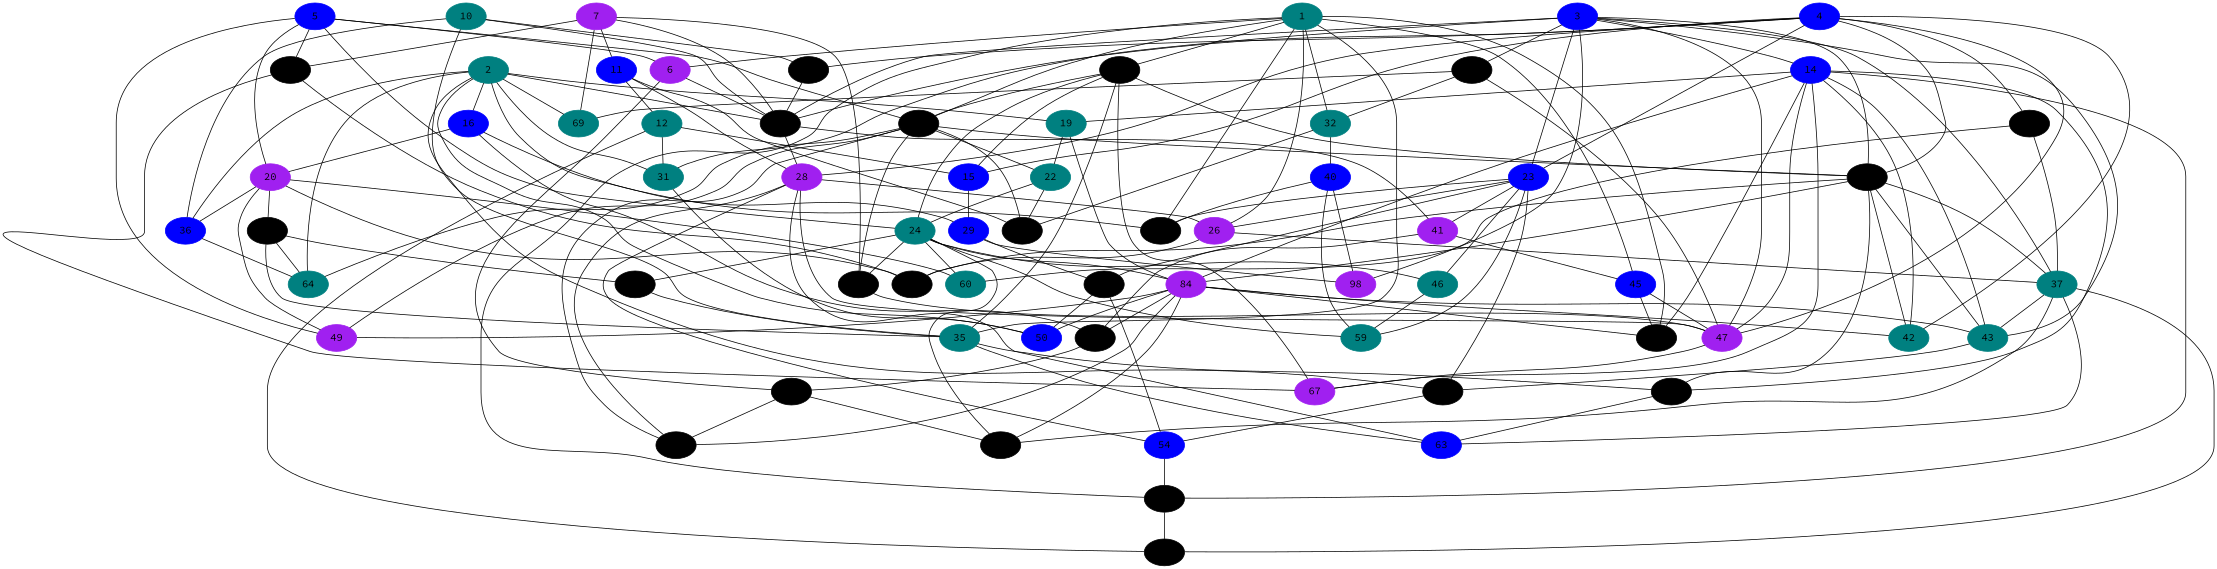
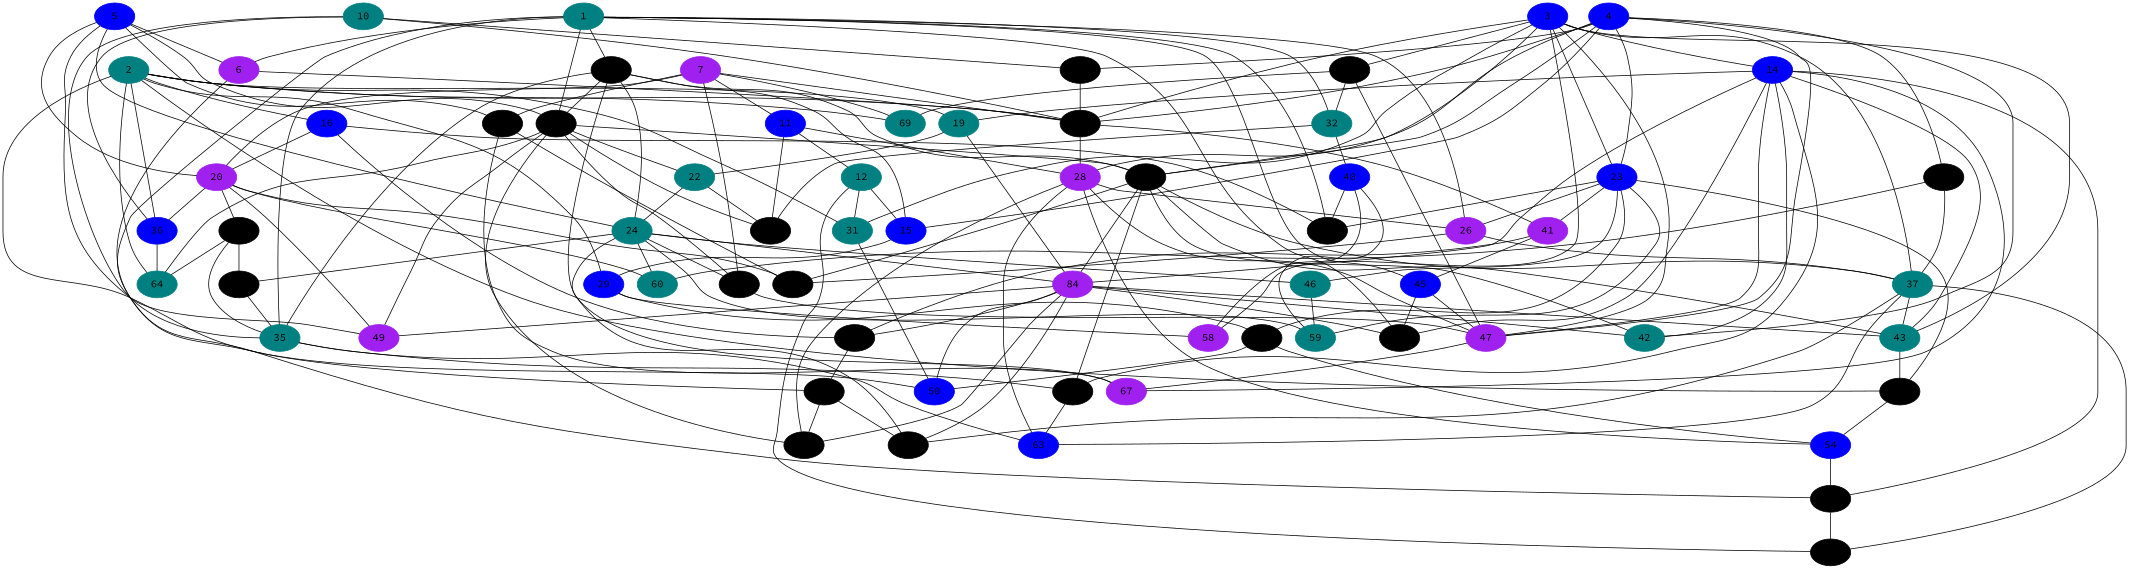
  graph {
    fontname="Source Code Pro"
    node [color=black fontname="Source Code Pro" style=filled]
    edge [fontname="Source Code Pro" weight=1.0]
    1 [color=teal]
    6 [color=purple]
    8
    9
    26 [color=purple]
    32 [color=teal]
    35 [color=teal]
    44
    45 [color=blue]
    55
    66
    18
    61
    33
    15 [color=blue]
    24 [color=teal]
    67 [color=purple]
    64 [color=teal]
    49 [color=purple]
    38
    22 [color=teal]
    52
    62
    37 [color=teal]
    65
    40 [color=blue]
    56
    63 [color=blue]
    47 [color=purple]
    57
    2 [color=teal]
    16 [color=blue]
    19 [color=teal]
    29 [color=blue]
    31 [color=teal]
    36 [color=blue]
    50 [color=blue]
    51
    69 [color=teal]
    20 [color=purple]
    48
    28 [color=purple]
    41 [color=purple]
    n44 [color=purple label=84]
-   58 [color=purple label=98]
+   58 [color=purple]
    39
    54 [color=blue]
    3 [color=blue]
    14 [color=blue]
    23 [color=blue]
    27
    43 [color=teal]
    42 [color=teal]
    46 [color=teal]
    59 [color=teal]
    68
    4 [color=blue]
    13
    17
    60 [color=teal]
    5 [color=blue]
    21
    25
    30
    7 [color=purple]
    11 [color=blue]
    12 [color=teal]
    10 [color=teal]
    1 -- 6
    1 -- 8
    1 -- 9
    1 -- 26
    1 -- 32
    1 -- 35 [weight=3.0]
    1 -- 44
    1 -- 45
    1 -- 55
    1 -- 66
    6 -- 18
    6 -- 61
    8 -- 9
    8 -- 35 [weight=3.0]
    8 -- 33 [weight=2.0]
    8 -- 15
    8 -- 24
    8 -- 67
    9 -- 33
    9 -- 64
    9 -- 49
    9 -- 38
    9 -- 22
    9 -- 52
    9 -- 62
    26 -- 37
    26 -- 65
    32 -- 52
    32 -- 40
    35 -- 56
    35 -- 63
    45 -- 66
    45 -- 47
    55 -- 57
    18 -- 28 [weight=2.0]
    18 -- 41
    61 -- 62
    61 -- 68
    33 -- 37
    33 -- 65
    33 -- 56
    33 -- n44
    33 -- 43
    33 -- 42
    15 -- 29
    24 -- 38
    24 -- n44
    24 -- 46 [weight=2.0]
    24 -- 59
    24 -- 68
    24 -- 60
    24 -- 30
    38 -- 47
    22 -- 24
    22 -- 52
    37 -- 63
    37 -- 57
    37 -- 43
    37 -- 68
    40 -- 44
    40 -- 58
    40 -- 59
    56 -- 63
    47 -- 67
    2 -- 18
    2 -- 64
    2 -- 16
    2 -- 19
    2 -- 29
    2 -- 31
    2 -- 36
    2 -- 50
    2 -- 51
    2 -- 69
    16 -- 44
    16 -- 20
    16 -- 48
    19 -- 22
    19 -- n44
    29 -- 58
    29 -- 39
    31 -- 50
    36 -- 64
    51 -- 54
    20 -- 49
    20 -- 65
    20 -- 36
    20 -- 60 [weight=2.0]
    20 -- 25
    48 -- 61
    28 -- 26
    28 -- 62
    28 -- 63
    28 -- 47
    28 -- 54
    41 -- 45
    41 -- 48
    n44 -- 66
    n44 -- 49
    n44 -- 62
    n44 -- 50
    n44 -- 48
    n44 -- 43
    n44 -- 42
    n44 -- 68
    39 -- 50
    39 -- 54
    54 -- 55
    3 -- 18 [weight=2.0]
    3 -- 33
    3 -- 37
    3 -- 47
    3 -- 31
    3 -- 58
    3 -- 14
    3 -- 23 [weight=2.0]
    3 -- 27
    3 -- 43
    14 -- 55
    14 -- 66
    14 -- 67
    14 -- 56
    14 -- 47
    14 -- 19
    14 -- n44
    14 -- 43
    14 -- 42
    23 -- 26
    23 -- 44
    23 -- 51
    23 -- 41
    23 -- 39
    23 -- 46
    23 -- 59
    27 -- 32
    27 -- 47
    27 -- 69
    43 -- 51
    46 -- 59
    4 -- 18
    4 -- 33 [weight=2.0]
    4 -- 15
    4 -- 47
    4 -- 28 [weight=2.0]
    4 -- 23
    4 -- 42
    4 -- 13
    4 -- 17 [weight=2.0]
    13 -- 18 [weight=2.0]
    17 -- 37
    17 -- 60
    5 -- 6
    5 -- 9
    5 -- 24
    5 -- 49
    5 -- 20
    5 -- 21
    21 -- 67
    21 -- 65
    25 -- 35
    25 -- 64
    25 -- 30
    30 -- 35 [weight=2.0]
    7 -- 18
    7 -- 38
    7 -- 69 [weight=2.0]
+   7 -- 20 [weight=4.0]
    7 -- 21
    7 -- 11
    11 -- 52
    11 -- 28
    11 -- 12
    12 -- 15
    12 -- 57
    12 -- 31
    10 -- 35
    10 -- 18
    10 -- 36
    10 -- 13
  }
